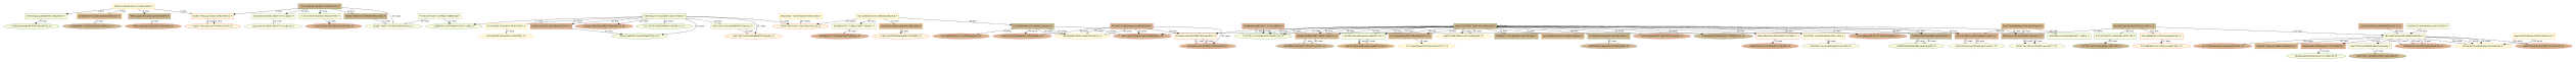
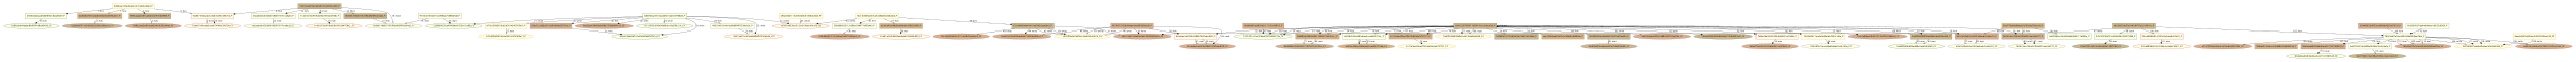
  digraph {
    engine=neato
    fixedsize=false
    fontname="Open Sans"
    fontsize=10
    nodesep=0.3
    rankdir=TB
    ranksep=0
    splines=true
    node [color=red fillcolor=lightyellow fontname="Open Sans" node_type=Process shape=box style=filled]
    edge [arrowhead=diamond fontname="Open Sans"]
    "'9960ae1dcfa2be6e3c41d1a4bbcdfaef_P'" [color=darkorange]
    "'d230b8d7071b342003e325b3b396ea31_P'" [color=darkorange fillcolor=tan]
    "'98f8c2aaa5edf1bae4d3d41935fa09e9_P'" [color=darkgreen fillcolor=tan]
    "'f3a8e71e0bcada3ceb6744fe6c39b704_P'"
    "'b58fc0dab4aaded6bf85f41d8aaf6439_P'" [color=darkgreen]
    "'d230b8d7071b342003e325b3b396ea31_F1'" [color=gray40 fillcolor=tan node_type=File shape=ellipse]
    "'98f8c2aaa5edf1bae4d3d41935fa09e9_F3'" [fillcolor=tan node_type=File shape=ellipse]
    "'f3a8e71e0bcada3ceb6744fe6c39b704_F3'" [node_type=File shape=ellipse]
    "'b58fc0dab4aaded6bf85f41d8aaf6439_F3'" [color=darkgreen node_type=File shape=ellipse]
    "'132162e4339a10a580133264f5a1afd5_P'" [color=darkgreen fillcolor=tan]
    "'ee2aecb0c635d000186097317b1a8ad3_P'" [color=gray40]
    "'114b1b73bcf918de2f0a7fc92d47f386_P'" [color=darkgreen]
    "'005d6139d007107df5bd92f8f5c0d4d2_P'" [color=darkgreen fillcolor=tan]
    "'005d6139d007107df5bd92f8f5c0d4d2_F1'" [color=gray40 node_type=file shape=ellipse]
    "'ee2aecb0c635d000186097317b1a8ad3_F2'" [color=gray40 node_type=File shape=ellipse]
-   "'114b1b73bcf918de2f0a7fc92d47f386_F3'" [fillcolor=tan node_type=File shape=ellipse]
+   "'114b1b73bcf918de2f0a7fc92d47f386_F3'" [node_type=File shape=ellipse]
    "'97746273934d1f1d2e98bc758f80b9a8_P'" [color=gray40]
    "'226f809023ca4090bbe81f25e112a8fb_F3'" [color=darkgreen node_type=file shape=ellipse]
    "'6d8e7d6a257b1bac46681cb263579bd6_P'" [color=darkgreen]
    "'8d23ee53f9d5de0458a7376a0f687e13_F3'" [fillcolor=tan node_type=file shape=ellipse]
    "'f57135f53d545d09b98dce16a2f83a7c_F3'" [color=darkgreen node_type=file shape=ellipse]
    "'d2ba7c2dd3af161e29430fed5f2f761d_F2'" [color=darkgreen node_type=File shape=ellipse]
    "'4b515d615c4d1da08df84f97330e6c2d_F3'" [node_type=File shape=ellipse]
    "'b70c50fdf2610cb5af391424f576f9a7_P'" [color=darkorange]
    "'4b515d615c4d1da08df84f97330e6c2d_P'" [color=gray40]
    "'d2ba7c2dd3af161e29430fed5f2f761d_P'" [fillcolor=tan]
    "'fd7f6f1e8538a16122e3108ae1d9ca78_F3'" [node_type=file shape=ellipse]
    "'b70c50fdf2610cb5af391424f576f9a7_F3'" [color=darkorange node_type=File shape=ellipse]
    "'a9ba5e6d1115c5e92be0d1e358dce4b5_P'" [color=darkorange]
    "'3f2c1b56f2dd57c2ec0d8bd532b824bd_P'" [color=darkorange]
    "'280d666653112c685ee7d4977af5b4e3_P'" [color=gray40]
    "'b1e81a43c048c09ad4bda9c16865df39_P'" [color=darkorange fillcolor=tan]
    "'f331af4009dd41b411eb3fb22ead2bc2_P'" [color=darkgreen fillcolor=tan]
    "'280d666653112c685ee7d4977af5b4e3_F3'" [fillcolor=tan node_type=File shape=ellipse]
    "'b1e81a43c048c09ad4bda9c16865df39_F3'" [node_type=File shape=ellipse]
    "'f331af4009dd41b411eb3fb22ead2bc2_F3'" [fillcolor=tan node_type=File shape=ellipse]
    "'494312e40136a0062eb21fd904f5467b_F3'" [fillcolor=tan node_type=file shape=ellipse]
    "'c492f59e3b1faf036c35efc953dc5016_F2'" [color=darkorange node_type=file shape=ellipse]
    "'c2c683413e655daed9dd77e93ab2846d_F3'" [fillcolor=tan node_type=file shape=ellipse]
    "'f92700737028d9edee18ee9f55bf3ab9_P'" [fillcolor=tan]
    "'8c2eebe1e60239438857f45f5dec832f_F3'" [fillcolor=tan node_type=File shape=ellipse]
    "'8c2eebe1e60239438857f45f5dec832f_P'"
    "'cb00123879f5917d3410b1cc2ebca5a6_P'" [color=darkgreen fillcolor=tan]
    "'7ccb7a88bea78dd175519e7962c80d54_F3'" [fillcolor=tan node_type=file shape=ellipse]
    "'fdd2ff930d838bffe1b44150ab38e068_F3'" [color=darkorange node_type=file shape=ellipse]
    "'15f31701cc7ae153bbdf7479d049275a_F3'" [color=darkgreen node_type=file shape=ellipse]
    "'3a48f036f838f0be86862a6b03fdcfd9_P'" [color=darkgreen fillcolor=tan]
    "'894889a5258260901740f3277a6132cc_P'" [color=darkorange fillcolor=tan]
    "'a2038c236bcc885a6ee5ccea9823774a_P'" [color=darkgreen]
    "'b117e4ae359ae7f9619d02a2e5787721_P'" [color=darkorange fillcolor=tan]
    "'b32c2c09e055ce7007ab9ade31cdbc01_P'" [fillcolor=tan]
    "'50989fd197135d62d78e13bf1a9256bb_P'" [color=darkgreen fillcolor=tan]
    "'eea103b0bde22b2f2ca1dfd6246882be_P'" [color=darkorange fillcolor=tan]
    "'9b7b14ecc7204c81f5b5f01daa16d277_P'" [color=gray40 fillcolor=tan]
    "'30c8ffe095bcb8ae9d91d259af55dd05_P'" [color=darkgreen fillcolor=tan]
    "'46923b9ebec8f3061d804097594e2f69_F3'" [fillcolor=tan node_type=file shape=ellipse]
    "'4059af9039809d689b8d710384697b47_F3'" [color=darkgreen fillcolor=tan node_type=file shape=ellipse]
    "'fb8ba78e2633fc785d0e9f431a2290d2_P'"
    "'95324f3617ace3d5b68a9eb7943c160e_P'" [color=darkorange]
    "'3a48f036f838f0be86862a6b03fdcfd9_F3'" [color=darkgreen node_type=File shape=ellipse]
    "'894889a5258260901740f3277a6132cc_F3'" [color=gray40 fillcolor=tan node_type=File shape=ellipse]
    "'a2038c236bcc885a6ee5ccea9823774a_F3'" [color=darkorange fillcolor=tan node_type=File shape=ellipse]
    "'b117e4ae359ae7f9619d02a2e5787721_F3'" [color=darkorange node_type=File shape=ellipse]
    "'b32c2c09e055ce7007ab9ade31cdbc01_F3'" [color=gray40 node_type=File shape=ellipse]
    "'9b7b14ecc7204c81f5b5f01daa16d277_F3'" [color=gray40 node_type=File shape=ellipse]
    "'30c8ffe095bcb8ae9d91d259af55dd05_F3'" [color=gray40 fillcolor=tan node_type=File shape=ellipse]
    "'fb8ba78e2633fc785d0e9f431a2290d2_F3'" [fillcolor=tan node_type=File shape=ellipse]
    "'95324f3617ace3d5b68a9eb7943c160e_F3'" [color=gray40 node_type=File shape=ellipse]
    "'96d6dfe8f1abf839421171135c088f15_P'" [fillcolor=tan]
    "'82ef776b09bf8dded7a7056ab73fdd19_P'" [color=darkorange fillcolor=tan]
    "'e402f386cc26c5d05bdb2866117e90bc_P'" [color=darkgreen]
    "'a9a33035a667a54618ff77a2c319011b_P'" [color=darkgreen fillcolor=tan]
    "'97b75f319bf515c65656f6b13897f188_P'" [color=darkgreen]
    "'532ca889884f1d120504c6cdadb518d1_P'"
    "'789c2b67fe7e3e3493266df30faa296e_P'" [color=gray40]
    "'97b75f319bf515c65656f6b13897f188_F3'" [color=darkgreen fillcolor=tan node_type=File shape=ellipse]
    "'532ca889884f1d120504c6cdadb518d1_F3'" [node_type=File shape=ellipse]
    "'789c2b67fe7e3e3493266df30faa296e_F3'" [fillcolor=tan node_type=File shape=ellipse]
    "'8c036902f1da44ef9ddea1d5623d6360_F1'" [color=darkorange node_type=file shape=ellipse]
    "'ea9376ca44c6ad1b1f84257c324cc9a2_F3'" [fillcolor=tan node_type=file shape=ellipse]
    "'a71d139f0e965a44a1d7ed0e599079b2_F3'" [fillcolor=tan node_type=file shape=ellipse]
    "'5bfba001332ecc2d5d88629c8b9f87a9_P'" [color=darkorange fillcolor=tan]
    "'8b4b4dad8283b6d6acb2617337588529_P'" [fillcolor=tan]
    "'bdd7790415e30f8e29598a12e22cdefe_P'" [color=gray40]
    "'8b4b4dad8283b6d6acb2617337588529_F3'" [color=darkgreen node_type=File shape=ellipse]
    "'bdd7790415e30f8e29598a12e22cdefe_F3'" [color=darkgreen fillcolor=tan node_type=File shape=ellipse]
    "'6eae04b37646f2aac22095f100be2c20_P'" [color=darkorange]
    "'d7b40632e8703ce38498e4355e9707a7_P'" [fillcolor=tan]
    "'8c036902f1da44ef9ddea1d5623d6360_P'" [color=gray40]
    "'9960ae1dcfa2be6e3c41d1a4bbcdfaef_P'" -> "'d230b8d7071b342003e325b3b396ea31_P'" [arrowhead=onormal label="1: fork"]
    "'9960ae1dcfa2be6e3c41d1a4bbcdfaef_P'" -> "'98f8c2aaa5edf1bae4d3d41935fa09e9_P'" [label="3: fork"]
    "'9960ae1dcfa2be6e3c41d1a4bbcdfaef_P'" -> "'f3a8e71e0bcada3ceb6744fe6c39b704_P'" [arrowhead=onormal label="5: fork"]
    "'9960ae1dcfa2be6e3c41d1a4bbcdfaef_P'" -> "'b58fc0dab4aaded6bf85f41d8aaf6439_P'" [label="7: fork"]
    "'d230b8d7071b342003e325b3b396ea31_P'" -> "'d230b8d7071b342003e325b3b396ea31_F1'" [arrowhead=onormal label="2: exec"]
    "'98f8c2aaa5edf1bae4d3d41935fa09e9_P'" -> "'98f8c2aaa5edf1bae4d3d41935fa09e9_F3'" [arrowhead=onormal label="4: exec"]
    "'f3a8e71e0bcada3ceb6744fe6c39b704_P'" -> "'f3a8e71e0bcada3ceb6744fe6c39b704_F3'" [arrowhead=onormal label="6: exec"]
    "'f3a8e71e0bcada3ceb6744fe6c39b704_P'" -> "'f3a8e71e0bcada3ceb6744fe6c39b704_F3'" [label="10: exec"]
    "'b58fc0dab4aaded6bf85f41d8aaf6439_P'" -> "'b58fc0dab4aaded6bf85f41d8aaf6439_F3'" [label="8: exec"]
    "'132162e4339a10a580133264f5a1afd5_P'" -> "'f3a8e71e0bcada3ceb6744fe6c39b704_P'" [label="9: fork"]
    "'132162e4339a10a580133264f5a1afd5_P'" -> "'ee2aecb0c635d000186097317b1a8ad3_P'" [label="12: fork"]
    "'132162e4339a10a580133264f5a1afd5_P'" -> "'114b1b73bcf918de2f0a7fc92d47f386_P'" [label="14: fork"]
    "'132162e4339a10a580133264f5a1afd5_P'" -> "'005d6139d007107df5bd92f8f5c0d4d2_P'" [arrowhead=onormal label="16: fork"]
    "'132162e4339a10a580133264f5a1afd5_P'" -> "'005d6139d007107df5bd92f8f5c0d4d2_F1'" [arrowhead=onormal label="18: read"]
    "'ee2aecb0c635d000186097317b1a8ad3_P'" -> "'ee2aecb0c635d000186097317b1a8ad3_F2'" [arrowhead=onormal label="13: exec"]
    "'114b1b73bcf918de2f0a7fc92d47f386_P'" -> "'114b1b73bcf918de2f0a7fc92d47f386_F3'" [label="15: exec"]
    "'005d6139d007107df5bd92f8f5c0d4d2_P'" -> "'005d6139d007107df5bd92f8f5c0d4d2_F1'" [arrowhead=onormal label="17: exec"]
    "'97746273934d1f1d2e98bc758f80b9a8_P'" -> "'005d6139d007107df5bd92f8f5c0d4d2_F1'" [arrowhead=onormal label="19: read"]
    "'97746273934d1f1d2e98bc758f80b9a8_P'" -> "'226f809023ca4090bbe81f25e112a8fb_F3'" [label="20: read"]
    "'6d8e7d6a257b1bac46681cb263579bd6_P'" -> "'226f809023ca4090bbe81f25e112a8fb_F3'" [label="21: read"]
    "'6d8e7d6a257b1bac46681cb263579bd6_P'" -> "'8d23ee53f9d5de0458a7376a0f687e13_F3'" [label="22: write"]
    "'6d8e7d6a257b1bac46681cb263579bd6_P'" -> "'f57135f53d545d09b98dce16a2f83a7c_F3'" [arrowhead=onormal label="23: write"]
    "'6d8e7d6a257b1bac46681cb263579bd6_P'" -> "'d2ba7c2dd3af161e29430fed5f2f761d_F2'" [label="24: write"]
    "'6d8e7d6a257b1bac46681cb263579bd6_P'" -> "'4b515d615c4d1da08df84f97330e6c2d_F3'" [label="25: write"]
    "'6d8e7d6a257b1bac46681cb263579bd6_P'" -> "'b70c50fdf2610cb5af391424f576f9a7_P'" [arrowhead=onormal label="45: write"]
    "'6d8e7d6a257b1bac46681cb263579bd6_P'" -> "'4b515d615c4d1da08df84f97330e6c2d_P'" [arrowhead=onormal label="28: fork"]
    "'6d8e7d6a257b1bac46681cb263579bd6_P'" -> "'d2ba7c2dd3af161e29430fed5f2f761d_P'" [label="30: fork"]
    "'6d8e7d6a257b1bac46681cb263579bd6_P'" -> "'fd7f6f1e8538a16122e3108ae1d9ca78_F3'" [label="32: unlink"]
    "'b70c50fdf2610cb5af391424f576f9a7_P'" -> "'b70c50fdf2610cb5af391424f576f9a7_F3'" [arrowhead=onormal label="27: exec"]
    "'4b515d615c4d1da08df84f97330e6c2d_P'" -> "'4b515d615c4d1da08df84f97330e6c2d_F3'" [arrowhead=onormal label="29: exec"]
    "'d2ba7c2dd3af161e29430fed5f2f761d_P'" -> "'d2ba7c2dd3af161e29430fed5f2f761d_F2'" [label="31: exec"]
    "'a9ba5e6d1115c5e92be0d1e358dce4b5_P'" -> "'fd7f6f1e8538a16122e3108ae1d9ca78_F3'" [arrowhead=onormal label="33: unlink"]
    "'3f2c1b56f2dd57c2ec0d8bd532b824bd_P'" -> "'fd7f6f1e8538a16122e3108ae1d9ca78_F3'" [label="34: unlink"]
    "'3f2c1b56f2dd57c2ec0d8bd532b824bd_P'" -> "'280d666653112c685ee7d4977af5b4e3_P'" [label="35: fork"]
    "'3f2c1b56f2dd57c2ec0d8bd532b824bd_P'" -> "'b1e81a43c048c09ad4bda9c16865df39_P'" [arrowhead=onormal label="37: fork"]
    "'3f2c1b56f2dd57c2ec0d8bd532b824bd_P'" -> "'f331af4009dd41b411eb3fb22ead2bc2_P'" [label="39: fork"]
    "'280d666653112c685ee7d4977af5b4e3_P'" -> "'280d666653112c685ee7d4977af5b4e3_F3'" [arrowhead=onormal label="36: exec"]
    "'b1e81a43c048c09ad4bda9c16865df39_P'" -> "'b1e81a43c048c09ad4bda9c16865df39_F3'" [label="38: exec"]
    "'f331af4009dd41b411eb3fb22ead2bc2_P'" -> "'f331af4009dd41b411eb3fb22ead2bc2_F3'" [arrowhead=onormal label="40: exec"]
    "'f331af4009dd41b411eb3fb22ead2bc2_P'" -> "'494312e40136a0062eb21fd904f5467b_F3'" [arrowhead=onormal label="41: write"]
    "'f331af4009dd41b411eb3fb22ead2bc2_P'" -> "'c492f59e3b1faf036c35efc953dc5016_F2'" [arrowhead=onormal label="42: write"]
    "'f331af4009dd41b411eb3fb22ead2bc2_P'" -> "'c492f59e3b1faf036c35efc953dc5016_F2'" [label="43: write"]
    "'f331af4009dd41b411eb3fb22ead2bc2_P'" -> "'c2c683413e655daed9dd77e93ab2846d_F3'" [label="44: write"]
    "'f92700737028d9edee18ee9f55bf3ab9_P'" -> "'494312e40136a0062eb21fd904f5467b_F3'" [label="45: write"]
    "'f92700737028d9edee18ee9f55bf3ab9_P'" -> "'c492f59e3b1faf036c35efc953dc5016_F2'" [arrowhead=onormal label="46: write"]
    "'f92700737028d9edee18ee9f55bf3ab9_P'" -> "'c492f59e3b1faf036c35efc953dc5016_F2'" [arrowhead=onormal label="47: write"]
    "'f92700737028d9edee18ee9f55bf3ab9_P'" -> "'c2c683413e655daed9dd77e93ab2846d_F3'" [arrowhead=onormal label="48: write"]
    "'f92700737028d9edee18ee9f55bf3ab9_P'" -> "'8c2eebe1e60239438857f45f5dec832f_F3'" [label="49: read"]
    "'f92700737028d9edee18ee9f55bf3ab9_P'" -> "'8c2eebe1e60239438857f45f5dec832f_P'" [label="50: fork"]
    "'8c2eebe1e60239438857f45f5dec832f_P'" -> "'8c2eebe1e60239438857f45f5dec832f_F3'" [arrowhead=onormal label="51: exec"]
    "'8c2eebe1e60239438857f45f5dec832f_P'" -> "'8c2eebe1e60239438857f45f5dec832f_F3'" [arrowhead=onormal label="53: exec"]
    "'cb00123879f5917d3410b1cc2ebca5a6_P'" -> "'8c2eebe1e60239438857f45f5dec832f_P'" [label="52: fork"]
    "'cb00123879f5917d3410b1cc2ebca5a6_P'" -> "'cb00123879f5917d3410b1cc2ebca5a6_P'" [label="54: exit"]
    "'cb00123879f5917d3410b1cc2ebca5a6_P'" -> "'7ccb7a88bea78dd175519e7962c80d54_F3'" [label="55: read"]
    "'cb00123879f5917d3410b1cc2ebca5a6_P'" -> "'fdd2ff930d838bffe1b44150ab38e068_F3'" [arrowhead=onormal label="56: read"]
    "'cb00123879f5917d3410b1cc2ebca5a6_P'" -> "'fdd2ff930d838bffe1b44150ab38e068_F3'" [label="57: read"]
    "'cb00123879f5917d3410b1cc2ebca5a6_P'" -> "'15f31701cc7ae153bbdf7479d049275a_F3'" [label="58: read"]
    "'cb00123879f5917d3410b1cc2ebca5a6_P'" -> "'15f31701cc7ae153bbdf7479d049275a_F3'" [arrowhead=onormal label="59: read"]
    "'cb00123879f5917d3410b1cc2ebca5a6_P'" -> "'15f31701cc7ae153bbdf7479d049275a_F3'" [label="61: read"]
    "'cb00123879f5917d3410b1cc2ebca5a6_P'" -> "'3a48f036f838f0be86862a6b03fdcfd9_P'" [label="62: fork"]
    "'cb00123879f5917d3410b1cc2ebca5a6_P'" -> "'3a48f036f838f0be86862a6b03fdcfd9_P'" [arrowhead=onormal label="68: fork"]
    "'cb00123879f5917d3410b1cc2ebca5a6_P'" -> "'894889a5258260901740f3277a6132cc_P'" [arrowhead=onormal label="64: fork"]
    "'cb00123879f5917d3410b1cc2ebca5a6_P'" -> "'894889a5258260901740f3277a6132cc_P'" [label="70: fork"]
    "'cb00123879f5917d3410b1cc2ebca5a6_P'" -> "'894889a5258260901740f3277a6132cc_P'" [label="80: fork"]
    "'cb00123879f5917d3410b1cc2ebca5a6_P'" -> "'a2038c236bcc885a6ee5ccea9823774a_P'" [arrowhead=onormal label="66: fork"]
    "'cb00123879f5917d3410b1cc2ebca5a6_P'" -> "'a2038c236bcc885a6ee5ccea9823774a_P'" [arrowhead=onormal label="72: fork"]
    "'cb00123879f5917d3410b1cc2ebca5a6_P'" -> "'a2038c236bcc885a6ee5ccea9823774a_P'" [label="81: fork"]
    "'cb00123879f5917d3410b1cc2ebca5a6_P'" -> "'b117e4ae359ae7f9619d02a2e5787721_P'" [label="74: fork"]
    "'cb00123879f5917d3410b1cc2ebca5a6_P'" -> "'b32c2c09e055ce7007ab9ade31cdbc01_P'" [label="76: fork"]
    "'cb00123879f5917d3410b1cc2ebca5a6_P'" -> "'50989fd197135d62d78e13bf1a9256bb_P'" [arrowhead=onormal label="78: fork"]
    "'cb00123879f5917d3410b1cc2ebca5a6_P'" -> "'eea103b0bde22b2f2ca1dfd6246882be_P'" [arrowhead=onormal label="79: fork"]
    "'cb00123879f5917d3410b1cc2ebca5a6_P'" -> "'9b7b14ecc7204c81f5b5f01daa16d277_P'" [label="82: fork"]
    "'cb00123879f5917d3410b1cc2ebca5a6_P'" -> "'30c8ffe095bcb8ae9d91d259af55dd05_P'" [arrowhead=onormal label="84: fork"]
    "'cb00123879f5917d3410b1cc2ebca5a6_P'" -> "'46923b9ebec8f3061d804097594e2f69_F3'" [arrowhead=onormal label="91: write"]
    "'cb00123879f5917d3410b1cc2ebca5a6_P'" -> "'4059af9039809d689b8d710384697b47_F3'" [label="92: write"]
    "'cb00123879f5917d3410b1cc2ebca5a6_P'" -> "'fb8ba78e2633fc785d0e9f431a2290d2_P'" [label="93: fork"]
    "'cb00123879f5917d3410b1cc2ebca5a6_P'" -> "'95324f3617ace3d5b68a9eb7943c160e_P'" [label="95: fork"]
    "'3a48f036f838f0be86862a6b03fdcfd9_P'" -> "'3a48f036f838f0be86862a6b03fdcfd9_F3'" [arrowhead=onormal label="63: exec"]
    "'3a48f036f838f0be86862a6b03fdcfd9_P'" -> "'3a48f036f838f0be86862a6b03fdcfd9_F3'" [arrowhead=onormal label="69: exec"]
    "'894889a5258260901740f3277a6132cc_P'" -> "'894889a5258260901740f3277a6132cc_F3'" [arrowhead=onormal label="65: exec"]
    "'894889a5258260901740f3277a6132cc_P'" -> "'894889a5258260901740f3277a6132cc_F3'" [arrowhead=onormal label="71: exec"]
    "'a2038c236bcc885a6ee5ccea9823774a_P'" -> "'a2038c236bcc885a6ee5ccea9823774a_F3'" [label="67: exec"]
    "'a2038c236bcc885a6ee5ccea9823774a_P'" -> "'a2038c236bcc885a6ee5ccea9823774a_F3'" [arrowhead=onormal label="73: exec"]
    "'b117e4ae359ae7f9619d02a2e5787721_P'" -> "'b117e4ae359ae7f9619d02a2e5787721_F3'" [label="75: exec"]
    "'b32c2c09e055ce7007ab9ade31cdbc01_P'" -> "'b32c2c09e055ce7007ab9ade31cdbc01_F3'" [arrowhead=onormal label="77: exec"]
    "'b32c2c09e055ce7007ab9ade31cdbc01_P'" -> "'b32c2c09e055ce7007ab9ade31cdbc01_F3'" [arrowhead=onormal label="89: exec"]
    "'9b7b14ecc7204c81f5b5f01daa16d277_P'" -> "'9b7b14ecc7204c81f5b5f01daa16d277_F3'" [label="83: exec"]
    "'9b7b14ecc7204c81f5b5f01daa16d277_P'" -> "'9b7b14ecc7204c81f5b5f01daa16d277_F3'" [label="87: exec"]
    "'30c8ffe095bcb8ae9d91d259af55dd05_P'" -> "'30c8ffe095bcb8ae9d91d259af55dd05_F3'" [arrowhead=onormal label="85: exec"]
    "'fb8ba78e2633fc785d0e9f431a2290d2_P'" -> "'fb8ba78e2633fc785d0e9f431a2290d2_F3'" [label="94: exec"]
    "'95324f3617ace3d5b68a9eb7943c160e_P'" -> "'95324f3617ace3d5b68a9eb7943c160e_F3'" [label="96: exec"]
    "'96d6dfe8f1abf839421171135c088f15_P'" -> "'15f31701cc7ae153bbdf7479d049275a_F3'" [label="60: read"]
    "'82ef776b09bf8dded7a7056ab73fdd19_P'" -> "'b32c2c09e055ce7007ab9ade31cdbc01_P'" [arrowhead=onormal label="88: fork"]
    "'82ef776b09bf8dded7a7056ab73fdd19_P'" -> "'9b7b14ecc7204c81f5b5f01daa16d277_P'" [arrowhead=onormal label="86: fork"]
    "'82ef776b09bf8dded7a7056ab73fdd19_P'" -> "'e402f386cc26c5d05bdb2866117e90bc_P'" [arrowhead=onormal label="90: fork"]
    "'a9a33035a667a54618ff77a2c319011b_P'" -> "'494312e40136a0062eb21fd904f5467b_F3'" [label="97: write"]
    "'a9a33035a667a54618ff77a2c319011b_P'" -> "'97b75f319bf515c65656f6b13897f188_P'" [arrowhead=onormal label="98: fork"]
    "'a9a33035a667a54618ff77a2c319011b_P'" -> "'532ca889884f1d120504c6cdadb518d1_P'" [arrowhead=onormal label="100: fork"]
    "'a9a33035a667a54618ff77a2c319011b_P'" -> "'789c2b67fe7e3e3493266df30faa296e_P'" [label="102: fork"]
    "'97b75f319bf515c65656f6b13897f188_P'" -> "'97b75f319bf515c65656f6b13897f188_F3'" [label="99: exec"]
    "'532ca889884f1d120504c6cdadb518d1_P'" -> "'532ca889884f1d120504c6cdadb518d1_F3'" [label="101: exec"]
    "'789c2b67fe7e3e3493266df30faa296e_P'" -> "'789c2b67fe7e3e3493266df30faa296e_F3'" [arrowhead=onormal label="103: exec"]
    "'789c2b67fe7e3e3493266df30faa296e_P'" -> "'789c2b67fe7e3e3493266df30faa296e_F3'" [arrowhead=onormal label="110: exec"]
    "'789c2b67fe7e3e3493266df30faa296e_P'" -> "'789c2b67fe7e3e3493266df30faa296e_F3'" [arrowhead=onormal label="117: exec"]
    "'789c2b67fe7e3e3493266df30faa296e_P'" -> "'8c036902f1da44ef9ddea1d5623d6360_F1'" [arrowhead=onormal label="104: write"]
    "'789c2b67fe7e3e3493266df30faa296e_P'" -> "'8c036902f1da44ef9ddea1d5623d6360_F1'" [label="111: write"]
    "'789c2b67fe7e3e3493266df30faa296e_P'" -> "'8c036902f1da44ef9ddea1d5623d6360_F1'" [label="118: write"]
    "'789c2b67fe7e3e3493266df30faa296e_P'" -> "'ea9376ca44c6ad1b1f84257c324cc9a2_F3'" [arrowhead=onormal label="105: write"]
    "'789c2b67fe7e3e3493266df30faa296e_P'" -> "'a71d139f0e965a44a1d7ed0e599079b2_F3'" [arrowhead=onormal label="106: write"]
    "'789c2b67fe7e3e3493266df30faa296e_P'" -> "'5bfba001332ecc2d5d88629c8b9f87a9_P'" [arrowhead=onormal label="107: fork"]
    "'789c2b67fe7e3e3493266df30faa296e_P'" -> "'8b4b4dad8283b6d6acb2617337588529_P'" [label="112: fork"]
    "'789c2b67fe7e3e3493266df30faa296e_P'" -> "'bdd7790415e30f8e29598a12e22cdefe_P'" [label="114: fork"]
    "'8b4b4dad8283b6d6acb2617337588529_P'" -> "'8b4b4dad8283b6d6acb2617337588529_F3'" [label="113: exec"]
    "'bdd7790415e30f8e29598a12e22cdefe_P'" -> "'bdd7790415e30f8e29598a12e22cdefe_F3'" [arrowhead=onormal label="115: exec"]
    "'6eae04b37646f2aac22095f100be2c20_P'" -> "'8c036902f1da44ef9ddea1d5623d6360_F1'" [label="108: write"]
    "'d7b40632e8703ce38498e4355e9707a7_P'" -> "'789c2b67fe7e3e3493266df30faa296e_P'" [arrowhead=onormal label="109: fork"]
    "'8c036902f1da44ef9ddea1d5623d6360_P'" -> "'789c2b67fe7e3e3493266df30faa296e_P'" [label="116: fork"]
  }
